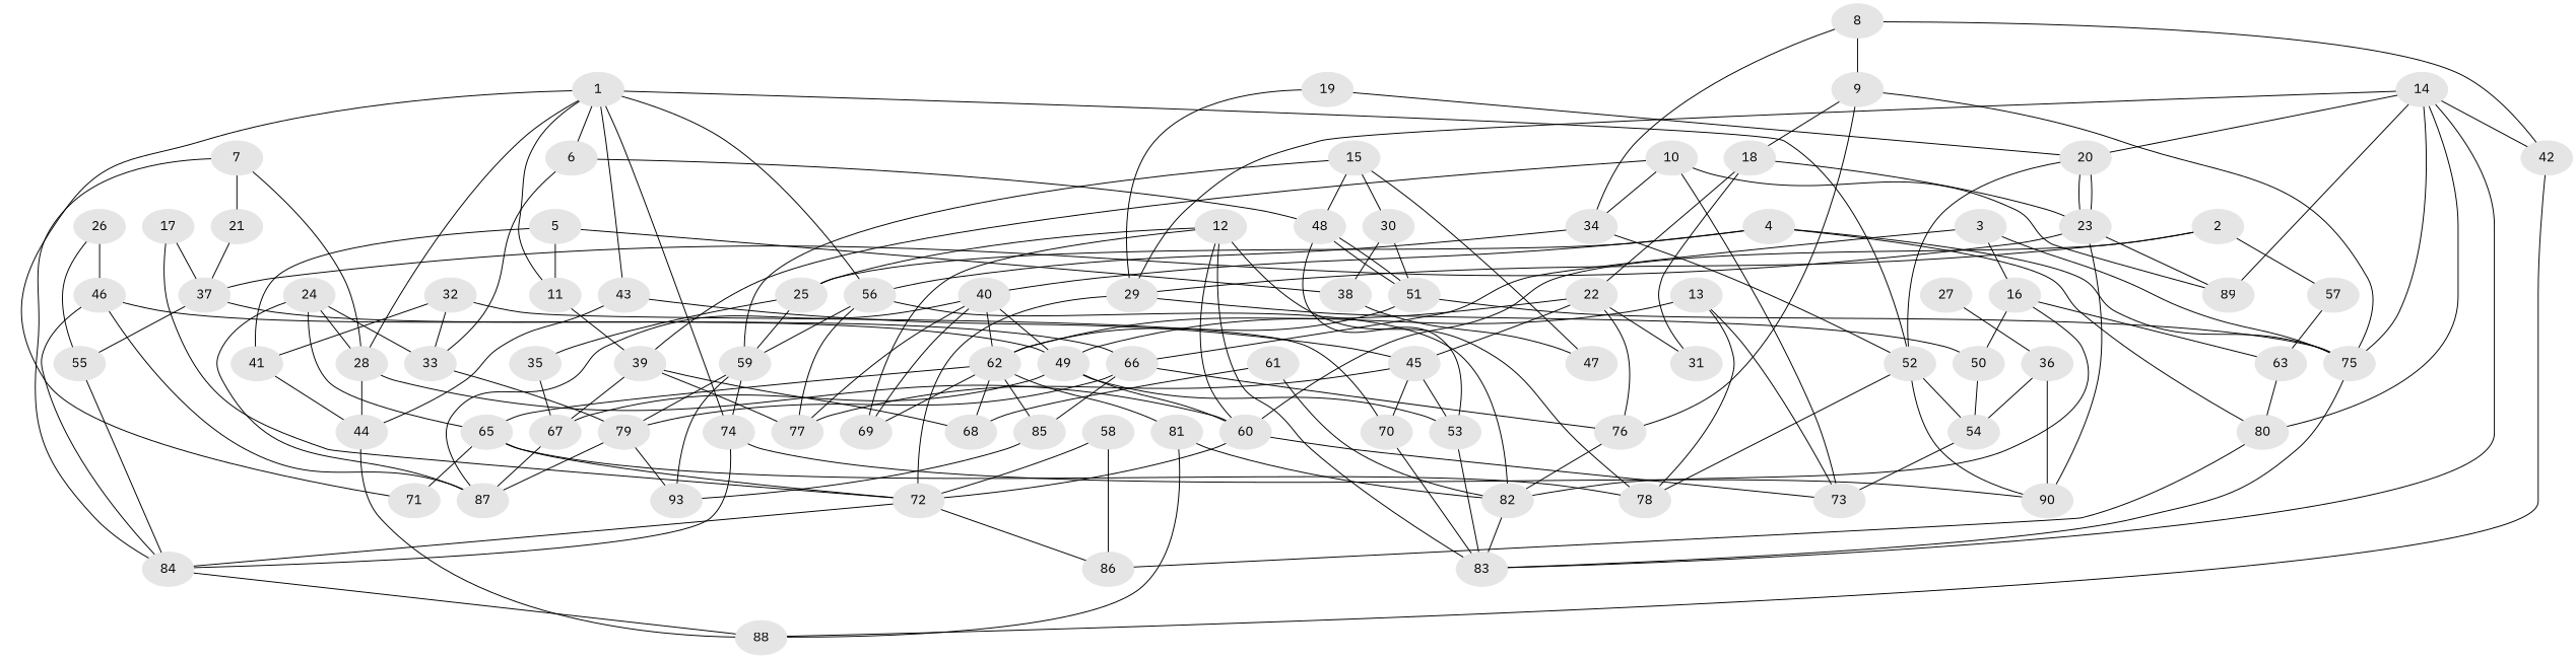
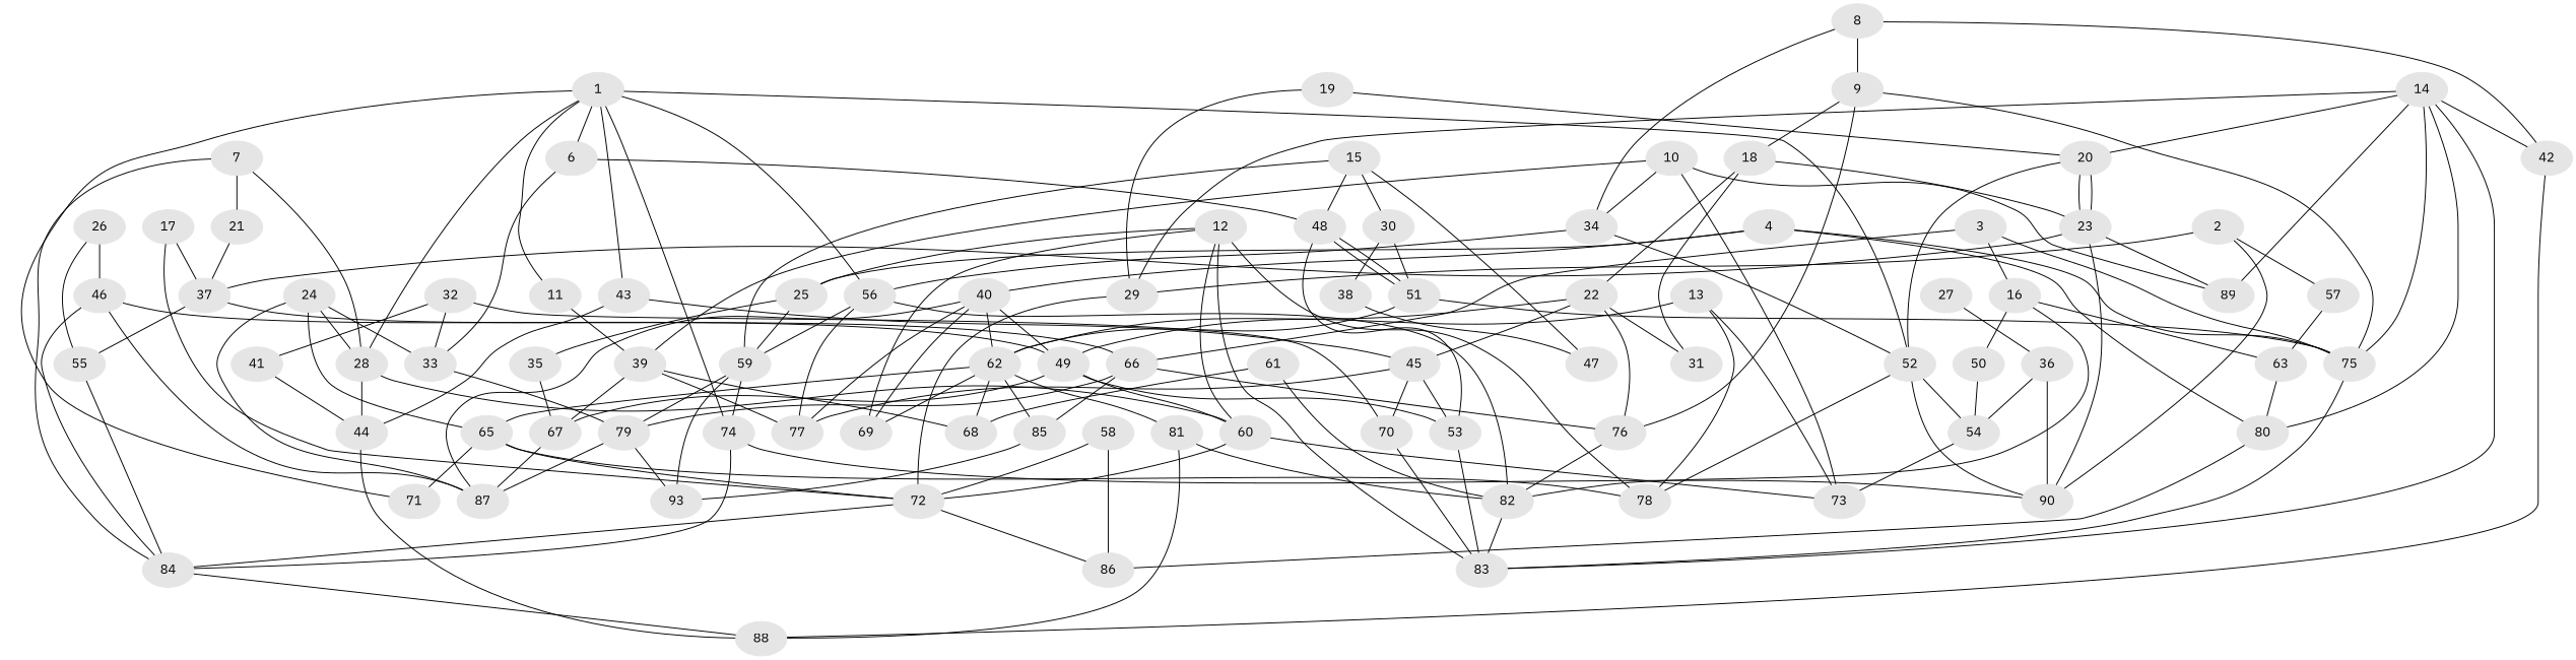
  graph {
    fontname="IBM Plex Sans"
    node [color=gray90 fontname="IBM Plex Sans" style=filled]
    edge [fontname="IBM Plex Sans"]
    1
    6
    11
    28
    43
    52
    56
    71
    74
    33
    48
    39
    60
    44
    45
    78
    90
    54
    59
    82
    77
    84
    2
    29
    57
    50
    72
    63
    73
    3
    16
    66
    75
    76
    79
    85
    83
    4
    25
    40
    80
    35
    69
    49
    62
    87
    86
-   5
    38
    41
    47
    51
    53
    7
    21
    37
    88
    8
    9
    34
    42
    18
    22
    23
    31
    10
    89
    67
    68
    12
    13
    14
    20
    15
    30
    n76 [label=93]
    17
    55
    19
    70
    65
    81
    24
    26
    46
    27
    36
    32
    58
    61
    1 -- 6
    1 -- 11
    1 -- 28
    1 -- 43
    1 -- 52
    1 -- 56
    1 -- 71
    1 -- 74
    6 -- 33
    6 -- 48
    11 -- 39
    28 -- 60
    28 -- 44
    43 -- 44
    43 -- 45
    52 -- 78
    52 -- 90
    52 -- 54
    56 -- 59
    56 -- 82
    56 -- 77
    74 -- 90
    74 -- 84
    33 -- 79
    48 -- 51
    48 -- 51
    48 -- 53
    39 -- 77
    39 -- 67
    39 -- 68
    60 -- 72
    60 -- 73
    44 -- 88
    45 -- 77
    45 -- 53
    45 -- 70
    54 -- 73
    59 -- 74
    59 -- 79
    59 -- n76
    82 -- 83
    84 -- 88
-   2 -- 60
+   2 -- 90
    2 -- 29
    2 -- 57
-   29 -- 50
    29 -- 72
    57 -- 63
    50 -- 54
    72 -- 84
    72 -- 86
    63 -- 80
    3 -- 16
    3 -- 66
    3 -- 75
    16 -- 82
    16 -- 50
    16 -- 63
    66 -- 76
    66 -- 79
    66 -- 85
    75 -- 83
    76 -- 82
    79 -- 87
    79 -- n76
    85 -- n76
    4 -- 75
    4 -- 25
    4 -- 40
    4 -- 80
    25 -- 59
    25 -- 35
    40 -- 77
    40 -- 69
    40 -- 49
    40 -- 62
    40 -- 87
    80 -- 86
    35 -- 67
    49 -- 60
    49 -- 53
    49 -- 67
    62 -- 85
    62 -- 69
    62 -- 68
    62 -- 65
    62 -- 81
-   5 -- 11
-   5 -- 38
-   5 -- 41
    38 -- 47
    41 -- 44
    51 -- 75
    51 -- 62
    53 -- 83
    7 -- 28
    7 -- 84
    7 -- 21
    21 -- 37
    37 -- 66
    37 -- 55
    8 -- 9
    8 -- 34
    8 -- 42
    9 -- 75
    9 -- 76
    9 -- 18
    34 -- 52
    34 -- 56
    42 -- 88
    18 -- 22
    18 -- 23
    18 -- 31
    22 -- 45
    22 -- 76
    22 -- 62
    22 -- 31
    23 -- 90
    23 -- 37
    23 -- 89
    10 -- 39
    10 -- 73
    10 -- 34
    10 -- 89
    67 -- 87
    12 -- 60
    12 -- 78
    12 -- 83
    12 -- 25
    12 -- 69
    13 -- 78
    13 -- 73
    13 -- 49
    14 -- 29
    14 -- 75
    14 -- 83
    14 -- 80
    14 -- 42
    14 -- 89
    14 -- 20
    20 -- 52
    20 -- 23
    20 -- 23
    15 -- 48
    15 -- 59
    15 -- 47
    15 -- 30
    30 -- 38
    30 -- 51
    17 -- 72
    17 -- 37
    55 -- 84
    19 -- 29
    19 -- 20
    70 -- 83
    65 -- 71
    65 -- 78
    65 -- 72
    81 -- 82
    81 -- 88
    24 -- 28
    24 -- 33
    24 -- 87
    24 -- 65
    26 -- 55
    26 -- 46
    46 -- 84
    46 -- 49
    46 -- 87
    27 -- 36
    36 -- 90
    36 -- 54
    32 -- 33
    32 -- 41
    32 -- 70
    58 -- 72
    58 -- 86
    61 -- 82
    61 -- 68
  }
